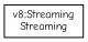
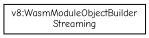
  digraph {
    rankdir=LR
    fontname="Comic Neue"
-   n1 [color=black fillcolor=white fontname="Comic Neue" fontsize=10 height=0.2 label="v8::Streaming\lStreaming" shape=record style=filled width=0.4]
+   n1 [color=black fillcolor=white fontname="Comic Neue" fontsize=10 height=0.2 label="v8::WasmModuleObjectBuilder\lStreaming" shape=record style=filled width=0.4]
  }
